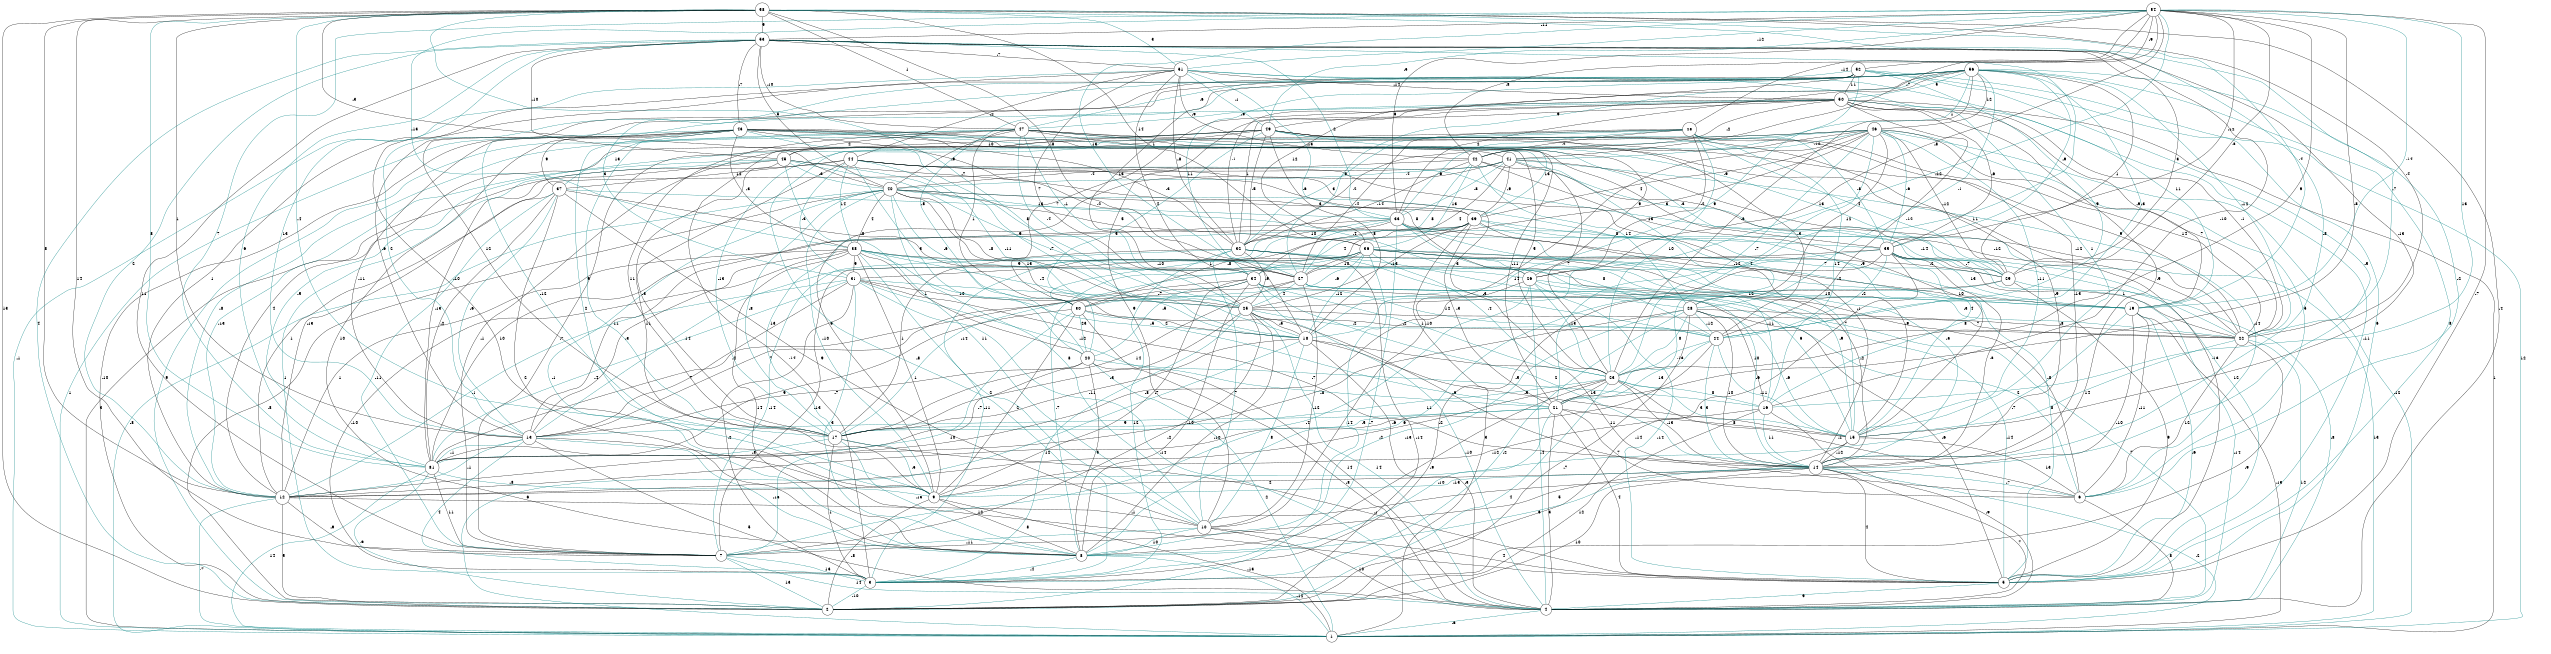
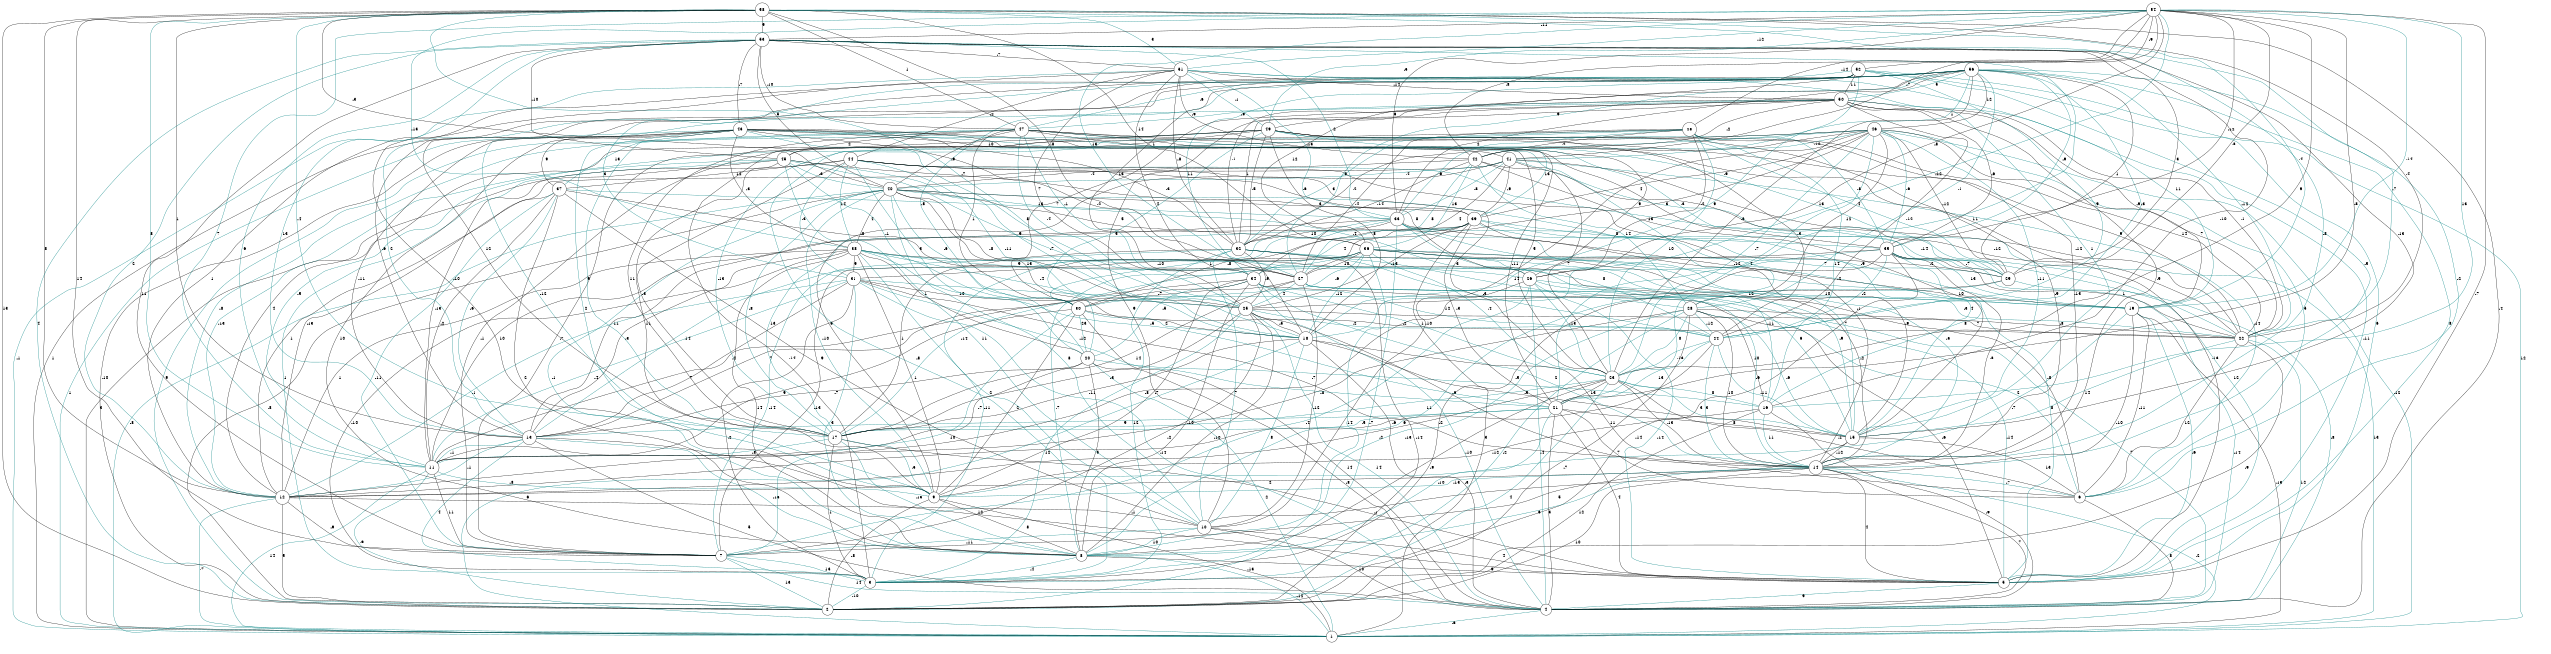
  graph {
    fontname="Helvetica,Arial,sans-serif"
    node [shape=circle]
    edge [color=black]
    56
    1
    5
    6
    13
    17
    20
    22
    23
    24
    27
    28
    29
    32
    33
    34
    35
    41
    46
    50
    4
-   11 [label=81]
+   11
    12
    3
    8
    9
    16
    15
    2
    14
    21
    25
    10
    7
    19
    30
    31
    40
    39
    42
    47
    49
    18
    36
    26
    38
    45
    37
    n49 [label=58]
    51
    53
    44
    43
    54
    48
    52
-   50 -- 1 [label=1]
+   56 -- 1 [label=1]
    56 -- 5 [color=teal label=8]
    56 -- 6 [color=teal label=-2]
    56 -- 13 [label=-6]
    56 -- 17 [label=12]
    56 -- 20 [color=teal label=-5]
    56 -- 22 [color=teal label=-12]
    56 -- 23 [label=-6]
    56 -- 24 [color=teal label=-3]
    56 -- 27 [color=teal label=9]
    56 -- 28 [color=teal label=-1]
    56 -- 29 [label=1]
    56 -- 32 [label=-1]
    56 -- 33 [label=2]
    56 -- 34 [color=teal label=11]
    56 -- 35 [color=teal label=-9]
    56 -- 41 [color=teal label=1]
    56 -- 46 [label=12]
    56 -- 50 [color=teal label=5]
    5 -- 4 [color=teal label=9]
    6 -- 4 [label=8]
    13 -- 5 [label=12]
    13 -- 4 [label=5]
    13 -- 11 [color=teal label=-1]
    13 -- 12 [color=teal label=-1]
    13 -- 3 [color=teal label=4]
    13 -- 8 [color=teal label=-13]
    17 -- 5 [label=-1]
    17 -- 11 [color=teal label=-8]
    17 -- 3 [label=1]
    17 -- 8 [color=teal label=-13]
    17 -- 9 [color=teal label=-5]
    20 -- 1 [color=teal label=2]
    20 -- 13 [label=-7]
    20 -- 4 [label=-8]
    20 -- 11 [label=-7]
    20 -- 8 [label=5]
    20 -- 16 [color=teal label=-5]
    22 -- 6 [label=12]
    22 -- 4 [color=teal label=12]
    22 -- 3 [label=-9]
    22 -- 15 [color=teal label=14]
    23 -- 6 [label=-1]
    23 -- 17 [color=teal label=11]
    23 -- 12 [label=-2]
    23 -- 8 [label=-9]
    23 -- 16 [color=teal label=8]
    23 -- 15 [color=teal label=3]
    23 -- 2 [color=teal label=4]
    23 -- 14 [label=-13]
    23 -- 21 [label=13]
    24 -- 23 [color=teal label=-13]
    24 -- 12 [label=-6]
    24 -- 15 [color=teal label=-11]
    24 -- 14 [color=teal label=3]
    24 -- 21 [color=teal label=13]
    27 -- 5 [color=teal label=-14]
    27 -- 17 [label=14]
    27 -- 22 [color=teal label=-3]
    27 -- 4 [color=teal label=7]
    27 -- 11 [label=7]
    27 -- 25 [color=teal label=4]
    27 -- 10 [label=-12]
    28 -- 22 [label=-8]
    28 -- 23 [color=teal label=8]
    28 -- 24 [color=teal label=-12]
    28 -- 11 [label=-8]
    28 -- 3 [color=teal label=-2]
    28 -- 8 [color=teal label=-13]
    28 -- 16 [label=10]
    28 -- 15 [color=teal label=-6]
    28 -- 2 [label=-7]
    28 -- 14 [label=10]
    29 -- 4 [color=teal label=-14]
    29 -- 8 [color=teal label=6]
    29 -- 25 [label=12]
    32 -- 17 [label=1]
    32 -- 24 [color=teal label=-3]
    32 -- 28 [color=teal label=14]
    32 -- 29 [color=teal label=7]
    32 -- 3 [color=teal label=12]
    32 -- 2 [label=-14]
    32 -- 25 [label=-9]
    32 -- 10 [color=teal label=7]
    32 -- 7 [color=teal label=-14]
    33 -- 1 [color=teal label=13]
    33 -- 13 [label=11]
    33 -- 24 [color=teal label=8]
    33 -- 32 [label=10]
    33 -- 3 [color=teal label=-11]
    33 -- 15 [color=teal label=7]
    33 -- 2 [color=teal label=-7]
    33 -- 14 [color=teal label=-5]
    33 -- 19 [label=-12]
    33 -- 30 [color=teal label=1]
    34 -- 5 [label=-6]
    34 -- 13 [label=7]
    34 -- 20 [color=teal label=-5]
    34 -- 23 [color=teal label=1]
    34 -- 24 [color=teal label=12]
    34 -- 4 [color=teal label=-10]
    34 -- 8 [label=-10]
    34 -- 9 [label=-7]
    34 -- 14 [color=teal label=2]
    34 -- 30 [label=-7]
    35 -- 17 [color=teal label=-14]
    35 -- 22 [label=1]
    35 -- 24 [color=teal label=-2]
    35 -- 29 [label=-7]
    35 -- 4 [color=teal label=-8]
    35 -- 3 [label=-2]
    35 -- 16 [color=teal label=8]
    35 -- 2 [label=-14]
    35 -- 14 [label=-8]
    35 -- 19 [color=teal label=13]
    35 -- 31 [label=-10]
    41 -- 5 [color=teal label=12]
    41 -- 6 [color=teal label=-14]
    41 -- 22 [label=-12]
    41 -- 23 [label=7]
    41 -- 33 [color=teal label=-8]
    41 -- 34 [label=4]
    41 -- 12 [label=-13]
    41 -- 9 [label=6]
    41 -- 40 [color=teal label=-4]
    41 -- 39 [label=-9]
    46 -- 1 [color=teal label=-12]
    46 -- 6 [color=teal label=5]
    46 -- 17 [color=teal label=-13]
    46 -- 22 [label=7]
    46 -- 23 [color=teal label=-7]
    46 -- 27 [label=3]
    46 -- 28 [label=12]
    46 -- 29 [label=-12]
    46 -- 32 [label=-2]
    46 -- 35 [color=teal label=-6]
    46 -- 11 [color=teal label=-5]
    46 -- 15 [color=teal label=-11]
    46 -- 21 [color=teal label=4]
    46 -- 10 [label=-10]
    46 -- 7 [label=-1]
    46 -- 39 [label=-9]
    46 -- 42 [color=teal label=-10]
    50 -- 5 [color=teal label=-11]
    50 -- 22 [label=-1]
    50 -- 24 [label=-12]
    50 -- 32 [label=1]
    50 -- 35 [label=-6]
    50 -- 9 [color=teal label=-12]
    50 -- 14 [label=-9]
    50 -- 10 [label=9]
    50 -- 19 [label=-9]
    50 -- 30 [label=7]
    50 -- 42 [label=-2]
    50 -- 47 [color=teal label=-9]
    50 -- 49 [label=9]
    4 -- 1 [color=teal label=-6]
    11 -- 1 [color=teal label=14]
    11 -- 9 [color=teal label=-8]
    11 -- 2 [color=teal label=-9]
    11 -- 7 [label=11]
    12 -- 1 [color=teal label=-7]
    12 -- 2 [label=5]
    12 -- 10 [label=-1]
    12 -- 7 [label=-9]
    3 -- 2 [color=teal label=-10]
    8 -- 1 [color=teal label=-12]
-   29 -- 5 [label=9]
+   8 -- 5 [label=9]
    8 -- 3 [color=teal label=-4]
    9 -- 1 [label=-13]
    9 -- 8 [label=8]
    9 -- 2 [label=-8]
    16 -- 4 [label=-9]
    16 -- 9 [label=-12]
    16 -- 2 [label=12]
    16 -- 14 [color=teal label=11]
    15 -- 6 [label=13]
    15 -- 14 [label=-12]
    15 -- 7 [label=5]
    14 -- 1 [color=teal label=-2]
    14 -- 5 [label=4]
    14 -- 6 [color=teal label=-7]
    14 -- 4 [label=7]
    14 -- 12 [label=2]
    14 -- 8 [color=teal label=6]
    14 -- 9 [color=teal label=-13]
    14 -- 2 [label=10]
    21 -- 5 [label=4]
    21 -- 6 [label=7]
    21 -- 13 [color=teal label=9]
    21 -- 17 [color=teal label=-5]
    21 -- 4 [label=3]
    21 -- 8 [color=teal label=-10]
    21 -- 15 [label=8]
    25 -- 17 [label=-3]
    25 -- 22 [label=7]
    25 -- 24 [color=teal label=-2]
    25 -- 4 [color=teal label=14]
    25 -- 3 [color=teal label=12]
    25 -- 8 [label=-10]
    25 -- 14 [label=-6]
    25 -- 7 [label=-2]
    25 -- 18 [label=-5]
    10 -- 5 [label=4]
    10 -- 4 [label=10]
    10 -- 8 [color=teal label=10]
    10 -- 7 [color=teal label=-11]
    7 -- 4 [color=teal label=14]
    7 -- 3 [color=teal label=13]
    7 -- 2 [color=teal label=13]
    19 -- 1 [label=-13]
    19 -- 5 [color=teal label=-6]
    19 -- 6 [label=-11]
    19 -- 9 [color=teal label=-7]
    19 -- 10 [label=-10]
    30 -- 20 [color=teal label=23]
    30 -- 22 [label=-2]
    30 -- 4 [label=14]
    30 -- 11 [label=9]
    30 -- 9 [label=2]
    30 -- 7 [color=teal label=10]
    30 -- 18 [color=teal label=2]
    31 -- 6 [color=teal label=2]
    31 -- 13 [label=-4]
    31 -- 4 [color=teal label=-14]
    31 -- 11 [color=teal label=-4]
    31 -- 12 [color=teal label=-1]
    31 -- 3 [label=-2]
    31 -- 8 [color=teal label=3]
    31 -- 14 [label=-7]
    31 -- 21 [color=teal label=-12]
    31 -- 25 [label=10]
    40 -- 1 [color=teal label=-8]
    40 -- 17 [color=teal label=-8]
    40 -- 8 [color=teal label=-1]
    40 -- 9 [color=teal label=-10]
    40 -- 15 [color=teal label=4]
    40 -- 2 [label=-8]
    40 -- 25 [label=-8]
    40 -- 10 [color=teal label=8]
    40 -- 30 [color=teal label=-6]
    40 -- 39 [label=3]
    40 -- 18 [label=13]
    40 -- 36 [label=5]
    40 -- 26 [color=teal label=-4]
    40 -- 38 [label=4]
    39 -- 1 [label=3]
    39 -- 5 [color=teal label=8]
    39 -- 17 [color=teal label=13]
    39 -- 34 [color=teal label=4]
    39 -- 35 [color=teal label=8]
    39 -- 11 [label=10]
    39 -- 15 [label=-9]
    39 -- 21 [label=-3]
    39 -- 25 [label=-13]
    39 -- 19 [color=teal label=-9]
    39 -- 30 [label=-8]
    42 -- 22 [label=-12]
    42 -- 27 [color=teal label=8]
    42 -- 28 [color=teal label=14]
    42 -- 32 [label=-14]
    42 -- 15 [label=10]
    42 -- 40 [label=-4]
    42 -- 36 [color=teal label=13]
    47 -- 5 [label=-13]
    47 -- 17 [label=11]
    47 -- 22 [label=9]
    47 -- 29 [color=teal label=13]
    47 -- 34 [color=teal label=-1]
    47 -- 2 [color=teal label=9]
    47 -- 21 [label=-11]
    47 -- 25 [color=teal label=-4]
    47 -- 30 [label=1]
    47 -- 40 [label=-9]
    47 -- 26 [label=9]
    47 -- 45 [label=2]
    47 -- 37 [color=teal label=13]
    49 -- 20 [color=teal label=5]
    49 -- 22 [label=14]
    49 -- 24 [label=-3]
    49 -- 29 [color=teal label=4]
    49 -- 32 [label=-5]
    49 -- 12 [color=teal label=-8]
    49 -- 3 [label=-14]
    49 -- 14 [label=-9]
    49 -- 7 [label=-7]
    49 -- 39 [color=teal label=13]
    49 -- 18 [label=8]
    49 -- 45 [label=1]
    18 -- 1 [color=teal label=6]
    18 -- 6 [label=11]
    18 -- 17 [label=-11]
    18 -- 4 [label=-3]
    18 -- 15 [label=-5]
    18 -- 10 [color=teal label=8]
    36 -- 13 [color=teal label=14]
    36 -- 23 [color=teal label=-4]
    36 -- 27 [label=10]
    36 -- 29 [label=-2]
    36 -- 3 [color=teal label=14]
    36 -- 8 [color=teal label=-7]
    36 -- 16 [color=teal label=-11]
    36 -- 15 [color=teal label=-9]
    36 -- 14 [label=-2]
    36 -- 7 [label=-13]
    36 -- 19 [color=teal label=-2]
    36 -- 30 [color=teal label=-6]
    36 -- 18 [color=teal label=-12]
    26 -- 5 [color=teal label=-14]
    26 -- 23 [color=teal label=-13]
    26 -- 4 [color=teal label=-4]
    26 -- 12 [label=-8]
    26 -- 14 [color=teal label=-6]
    26 -- 7 [color=teal label=-4]
    26 -- 19 [color=teal label=10]
    38 -- 6 [label=-8]
    38 -- 13 [label=-3]
    38 -- 20 [label=1]
    38 -- 12 [label=1]
    38 -- 3 [label=-10]
    38 -- 8 [label=14]
    38 -- 9 [label=1]
    38 -- 15 [color=teal label=6]
    38 -- 21 [color=teal label=-5]
    38 -- 25 [color=teal label=-4]
    38 -- 10 [color=teal label=2]
    38 -- 31 [label=9]
    38 -- 26 [color=teal label=9]
    45 -- 17 [label=-3]
    45 -- 11 [label=-13]
    45 -- 12 [color=teal label=-13]
    45 -- 3 [color=teal label=1]
    45 -- 25 [color=teal label=9]
    45 -- 10 [color=teal label=11]
+   45 -- 30 [color=teal label=-1]
    45 -- 40 [color=teal label=-3]
    45 -- 18 [color=teal label=-7]
    45 -- 26 [label=8]
    37 -- 13 [color=teal label=-6]
    37 -- 27 [label=-8]
    37 -- 33 [color=teal label=13]
    37 -- 11 [label=-2]
    37 -- 12 [label=1]
    37 -- 8 [label=2]
    37 -- 10 [label=9]
    37 -- 7 [color=teal label=-11]
    n49 -- 13 [label=1]
    n49 -- 17 [color=teal label=-4]
    n49 -- 22 [label=-4]
    n49 -- 27 [label=-8]
    n49 -- 4 [label=-4]
    n49 -- 11 [color=teal label=8]
    n49 -- 12 [label=8]
    n49 -- 2 [label=13]
    n49 -- 14 [color=teal label=-8]
    n49 -- 7 [label=14]
    n49 -- 19 [color=teal label=-4]
    n49 -- 40 [label=-3]
    n49 -- 47 [label=1]
    n49 -- 18 [color=teal label=-7]
    n49 -- 36 [label=14]
    n49 -- 51 [color=teal label=3]
    n49 -- 53 [label=9]
    51 -- 1 [color=teal label=-1]
    51 -- 32 [label=-8]
    51 -- 33 [color=teal label=-13]
    51 -- 50 [label=-14]
    51 -- 9 [label=-10]
    51 -- 15 [color=teal label=1]
    51 -- 25 [label=7]
    51 -- 19 [color=teal label=11]
    51 -- 42 [label=-9]
    51 -- 49 [color=teal label=-1]
    51 -- 18 [label=4]
    51 -- 44 [label=-2]
    53 -- 13 [color=teal label=13]
    53 -- 22 [color=teal label=-7]
    53 -- 29 [label=3]
    53 -- 33 [color=teal label=2]
    53 -- 11 [color=teal label=6]
    53 -- 12 [color=teal label=2]
    53 -- 16 [label=-10]
    53 -- 15 [label=-13]
    53 -- 2 [color=teal label=4]
    53 -- 21 [color=teal label=11]
    53 -- 7 [label=11]
    53 -- 40 [label=5]
    53 -- 47 [label=-10]
    53 -- 45 [label=-10]
    53 -- 51 [label=-7]
    53 -- 43 [label=-7]
    44 -- 1 [label=3]
    44 -- 20 [color=teal label=3]
    44 -- 22 [color=teal label=-14]
    44 -- 23 [label=3]
    44 -- 9 [label=11]
    44 -- 14 [label=-1]
    44 -- 31 [color=teal label=-3]
    44 -- 39 [label=-6]
    44 -- 18 [color=teal label=-11]
    44 -- 38 [color=teal label=14]
    44 -- 37 [label=12]
    43 -- 1 [color=teal label=1]
    43 -- 13 [label=-11]
    43 -- 17 [color=teal label=9]
    43 -- 23 [label=5]
    43 -- 27 [label=-2]
    43 -- 28 [color=teal label=13]
    43 -- 29 [color=teal label=-3]
    43 -- 32 [label=-3]
    43 -- 35 [label=4]
    43 -- 41 [label=10]
    43 -- 8 [label=10]
    43 -- 9 [color=teal label=2]
    43 -- 2 [label=-10]
    43 -- 25 [color=teal label=8]
    43 -- 38 [label=-3]
    43 -- 37 [label=9]
    54 -- 5 [label=-7]
    54 -- 23 [label=9]
    54 -- 27 [color=teal label=13]
    54 -- 29 [label=-8]
    54 -- 33 [label=6]
    54 -- 35 [label=-12]
    54 -- 41 [label=-7]
    54 -- 11 [color=teal label=7]
    54 -- 16 [color=teal label=13]
    54 -- 21 [label=-8]
    54 -- 19 [color=teal label=-14]
    54 -- 42 [label=-8]
    54 -- 49 [color=teal label=-5]
    54 -- 18 [color=teal label=-12]
    54 -- 26 [label=-8]
    54 -- 38 [color=teal label=-13]
    54 -- 51 [color=teal label=-12]
    54 -- 53 [label=-11]
    54 -- 48 [label=-14]
    54 -- 52 [label=-9]
    48 -- 23 [color=teal label=10]
    48 -- 27 [label=-4]
    48 -- 32 [color=teal label=3]
    48 -- 33 [color=teal label=6]
    48 -- 35 [color=teal label=-8]
    48 -- 12 [label=4]
    48 -- 3 [color=teal label=-8]
    48 -- 16 [color=teal label=14]
    48 -- 14 [label=-13]
    48 -- 42 [label=-2]
    48 -- 26 [label=-2]
    52 -- 1 [color=teal label=12]
    52 -- 5 [color=teal label=6]
    52 -- 13 [color=teal label=2]
    52 -- 24 [color=teal label=9]
    52 -- 34 [label=13]
    52 -- 50 [label=11]
    52 -- 12 [label=1]
    52 -- 14 [color=teal label=-5]
    52 -- 31 [color=teal label=3]
    52 -- 47 [color=teal label=-6]
    52 -- 18 [color=teal label=9]
    52 -- 36 [label=12]
  }
